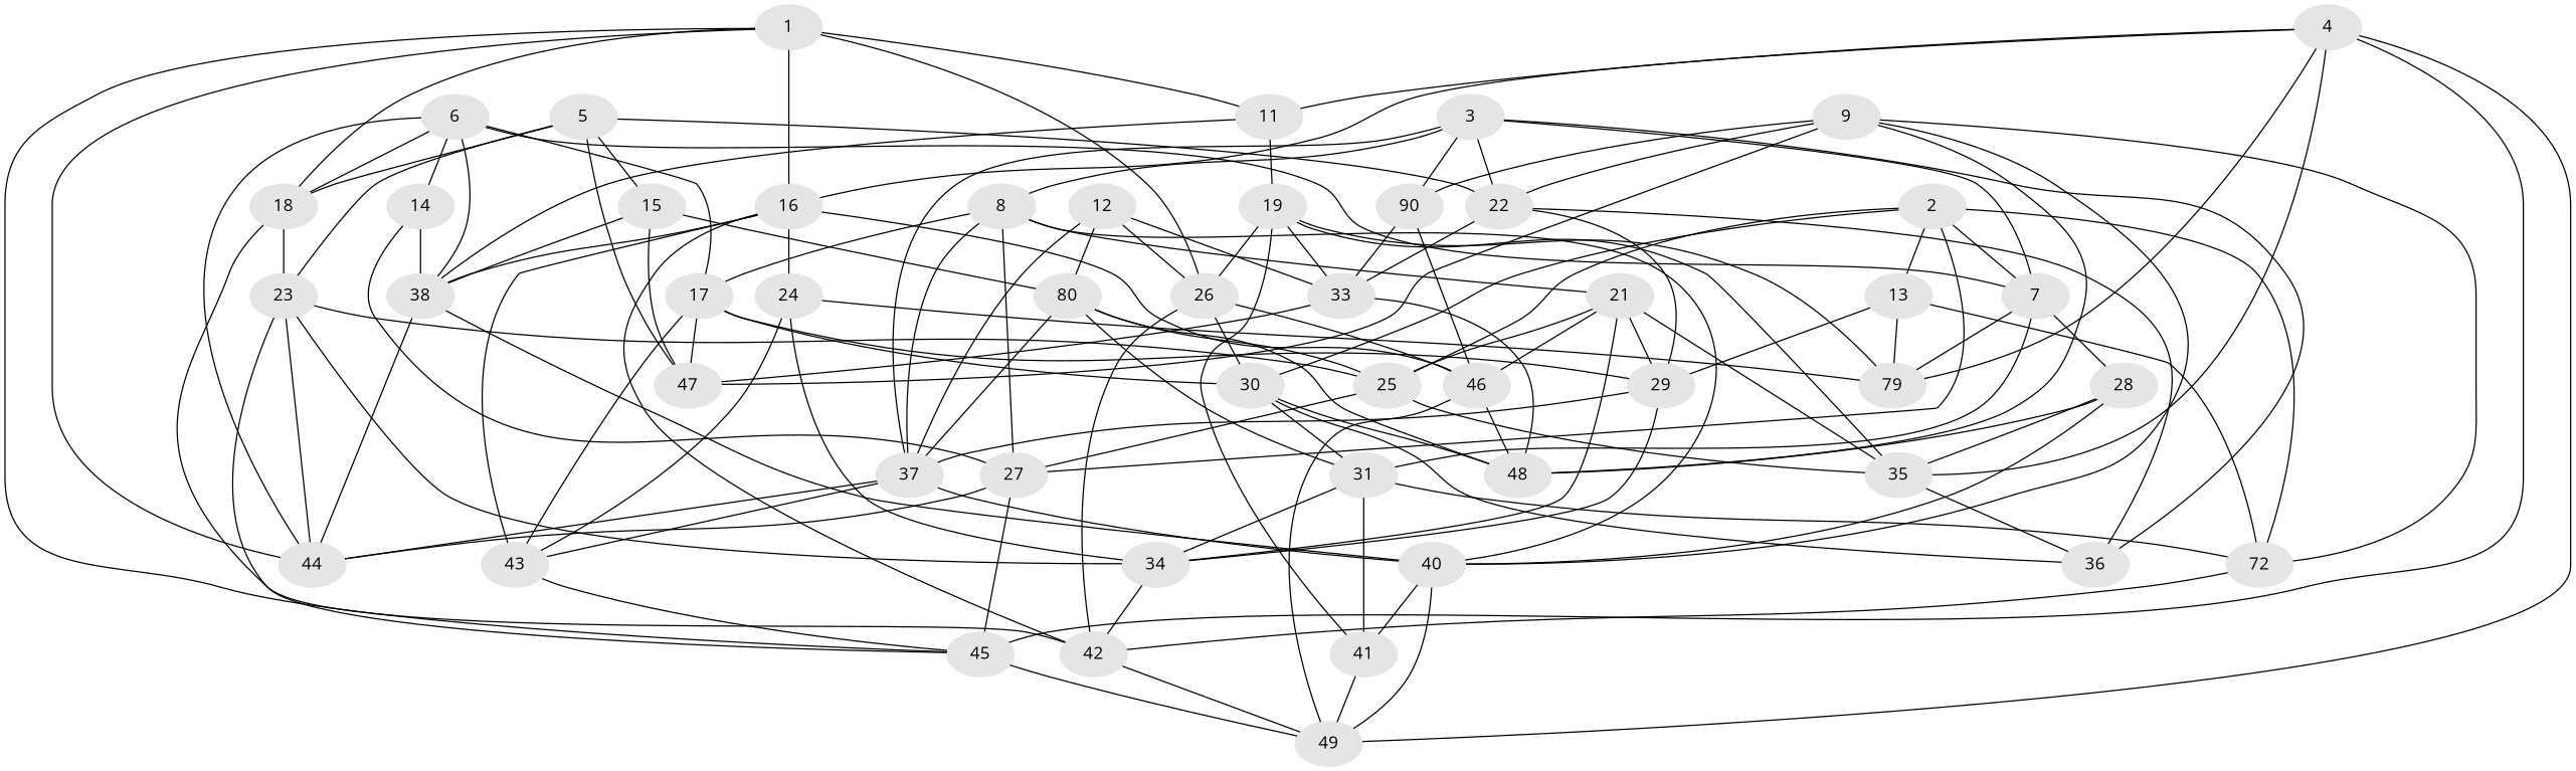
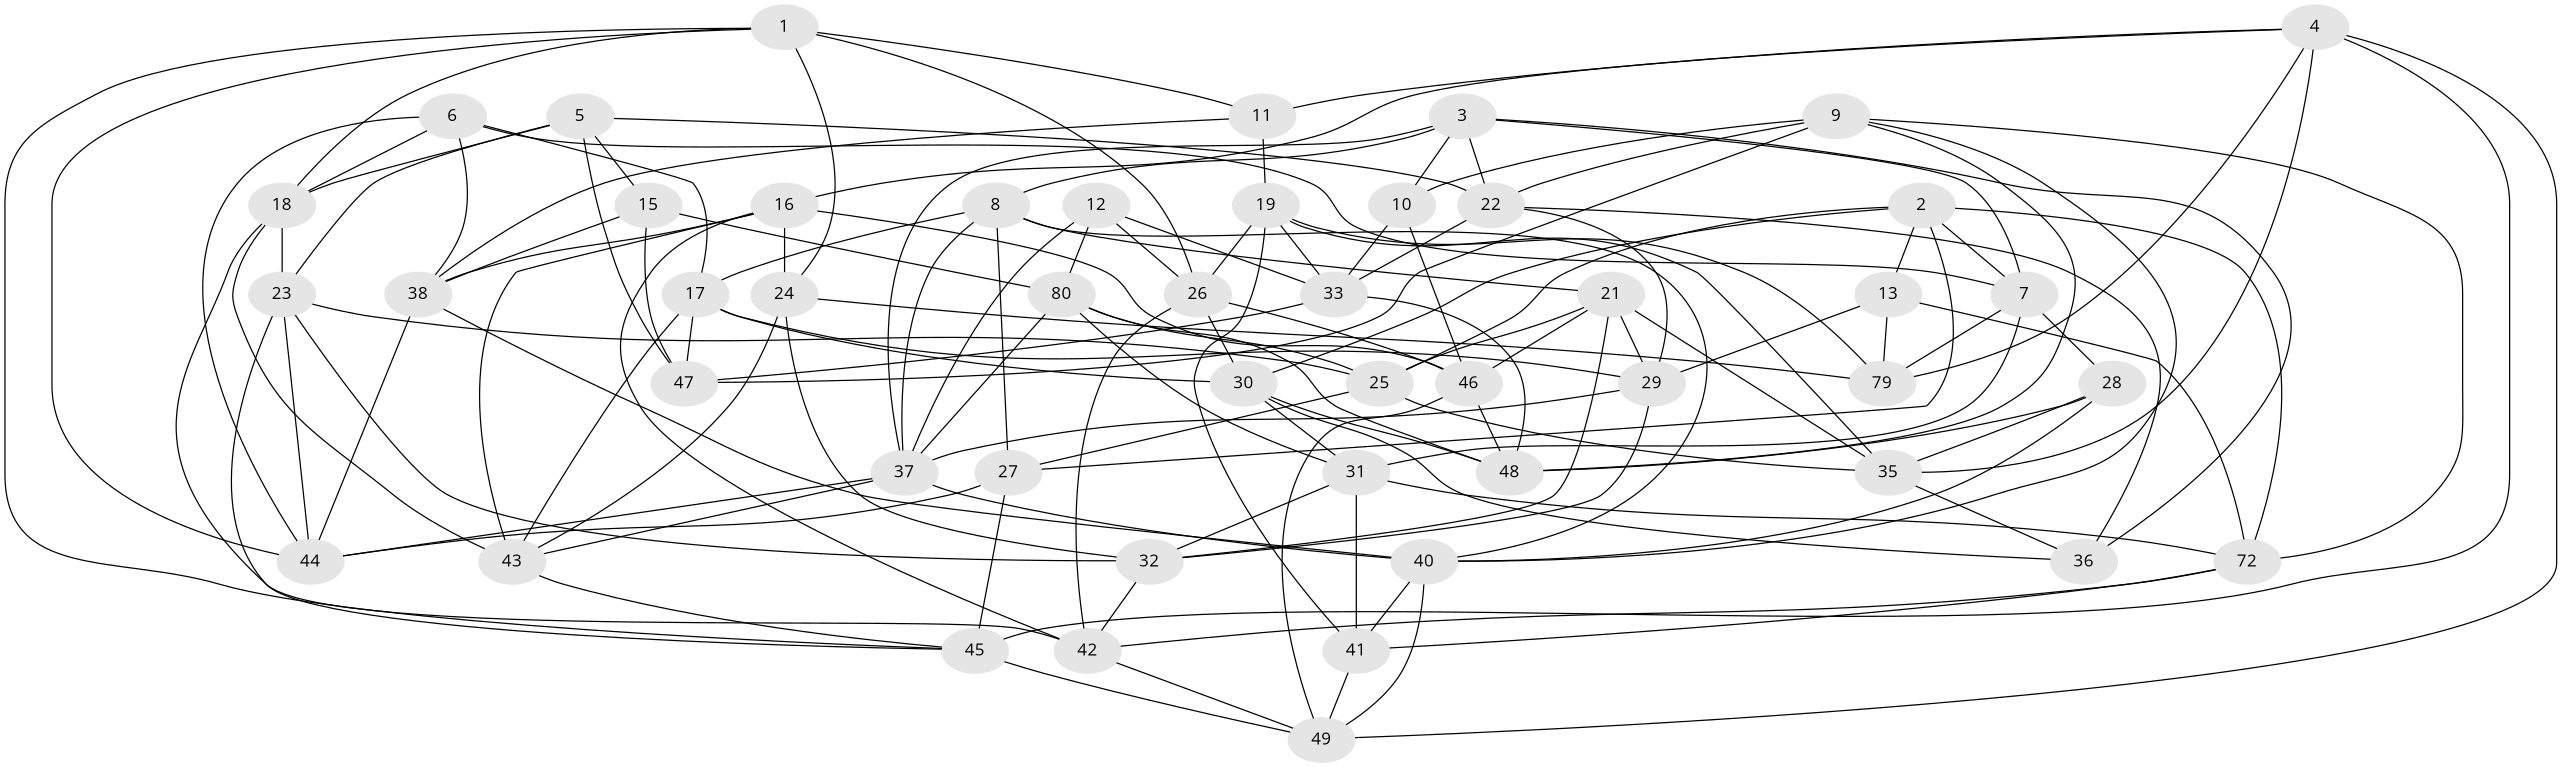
  graph {
    fontname="Open Sans"
    node [color=gray90 fontname="Open Sans" style=filled]
    edge [fontname="Open Sans" weight=1.0]
    1
    11
    18
    24
    26
    44
    45
    38
    19
    23
    42
    43
    n13 [label=79]
-   34
+   34 [label=32]
    30
    46
    49
    2
    7
    13
    25
    27
    n23 [label=72]
    28
    31
    29
    35
    36
    48
    41
    3
    8
-   10 [label=90]
+   10
    22
    37
    17
    21
    40
    33
    4
    16
    5
    15
    47
    n45 [label=80]
    6
-   14
    9
    12
    1 -- 11
    1 -- 18
-   1 -- 16
+   1 -- 24
    1 -- 26
    1 -- 44
    1 -- 45
    11 -- 38
    11 -- 19
    18 -- 23
    18 -- 42
+   18 -- 43
    24 -- 43
    24 -- n13 [weight=2.0]
    24 -- 34
    26 -- 42
    26 -- 30
    26 -- 46
    45 -- 49
    38 -- 44
    38 -- 40
    19 -- 26
    19 -- n13
    19 -- 35
    19 -- 41
    19 -- 33
    23 -- 44
    23 -- 45
    23 -- 34
    23 -- 25
    42 -- 49
    43 -- 45
    34 -- 42
    30 -- 31
    30 -- 36
    30 -- 48
    46 -- 49
    46 -- 48
    2 -- 30
    2 -- 7
    2 -- 13
    2 -- 25
    2 -- 27
    2 -- n23
    7 -- n13
    7 -- 28
    7 -- 31
    13 -- n13
    13 -- n23
    13 -- 29
    25 -- 27
    25 -- 35
    27 -- 44
    27 -- 45
    n23 -- 42
+   n23 -- 41
    28 -- 35
    28 -- 48
    28 -- 40
    31 -- 34
    31 -- n23
    31 -- 41
    29 -- 34
    29 -- 37
    35 -- 36
    41 -- 49
    3 -- 7
    3 -- 36
    3 -- 8
    3 -- 10
    3 -- 22
    3 -- 37
    8 -- 27
    8 -- 37
    8 -- 17
    8 -- 21
    8 -- 40
    10 -- 46
    10 -- 33
    22 -- 29
    22 -- 36
    22 -- 33
    37 -- 44
    37 -- 43
    37 -- 40
    17 -- 43
    17 -- 30
    17 -- 29
    17 -- 47
    21 -- 34
    21 -- 46
    21 -- 25
    21 -- 29
    21 -- 35
    40 -- 49
    40 -- 41 [weight=2.0]
    33 -- 48
    33 -- 47
    4 -- 11
    4 -- 45
    4 -- n13
    4 -- 49
    4 -- 35
    4 -- 16
    16 -- 24
    16 -- 38
    16 -- 42
    16 -- 43
    16 -- 46
    5 -- 18
    5 -- 23
    5 -- 22
    5 -- 15
    5 -- 47 [weight=2.0]
    15 -- 38
    15 -- 47
    15 -- n45
    n45 -- 25
    n45 -- 31
    n45 -- 48
    n45 -- 37
    6 -- 18
    6 -- 44
    6 -- 38
    6 -- 7
    6 -- 17
-   6 -- 14
-   14 -- 38 [weight=2.0]
-   14 -- 27
    9 -- n23
    9 -- 48
    9 -- 10
    9 -- 22
    9 -- 40
    9 -- 47
    12 -- 26
    12 -- 37
    12 -- 33
    12 -- n45
  }
